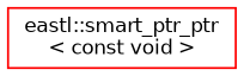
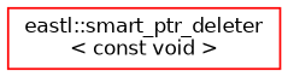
  digraph {
    rankdir=LR
-   n1 [color=red fillcolor=white fontname=Helvetica fontsize=10 height=0.2 label="eastl::smart_ptr_ptr\l\< const void \>" shape=box style=filled width=0.4]
+   n1 [color=red fillcolor=white fontname=Helvetica fontsize=10 height=0.2 label="eastl::smart_ptr_deleter\l\< const void \>" shape=box style=filled width=0.4]
  }
